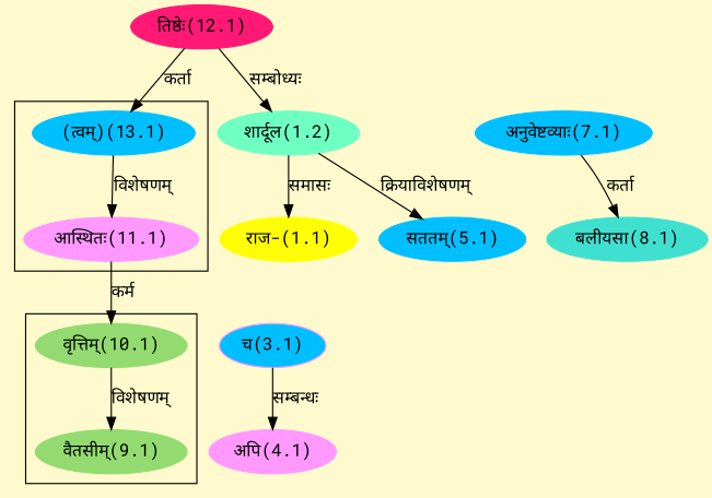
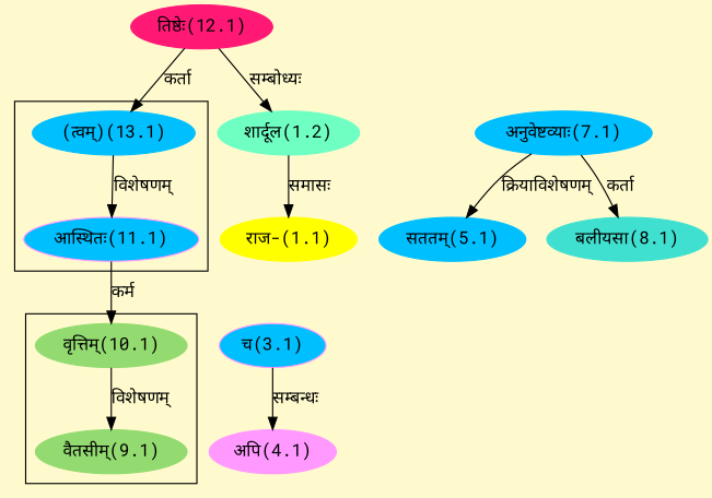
  digraph {
    bgcolor=lemonchiffon1
    compound=true
    fontname="Roboto Mono"
    rankdir=BT
    node [color="#FF99FF" fontname="Roboto Mono" style=filled]
    edge [dir=back fontname="Roboto Mono"]
    n1 [color="#93DB70" label="वैतसीम्(9.1)"]
    n2 [color="#93DB70" label="वृत्तिम्(10.1)"]
-   n3 [label="आस्थितः(11.1)"]
+   n3 [label="आस्थितः(11.1)" fillcolor="#00BFFF"]
    n4 [color="#00BFFF" label="(त्वम्)(13.1)"]
    n5 [color="#FF1975" label="तिष्ठेः(12.1)"]
    n6 [color="#FFFF00" label="राज-(1.1)"]
    n7 [color="#6FFFC3" label="शार्दूल(1.2)"]
    n8 [color="#00BFFF" label="अनुवेष्टव्याः(7.1)"]
    n9 [fillcolor="#00BFFF" label="च(3.1)"]
    n10 [label="अपि(4.1)"]
    n11 [color="#00BFFF" label="सततम्(5.1)"]
    n12 [color="#40E0D0" label="बलीयसा(8.1)"]
    subgraph cluster_1 {
      n1
      n2
    }
    subgraph cluster_2 {
      n3
      n4
    }
    n1 -> n2 [label="विशेषणम्"]
    n2 -> n3 [label="कर्म"]
    n3 -> n4 [label="विशेषणम्"]
    n4 -> n5 [label="कर्ता"]
    n6 -> n7 [label="समासः"]
    n7 -> n5 [label="सम्बोध्यः"]
    n10 -> n9 [label="सम्बन्धः"]
-   n11 -> n7 [label="क्रियाविशेषणम्"]
+   n11 -> n8 [label="क्रियाविशेषणम्"]
    n12 -> n8 [label="कर्ता"]
  }
